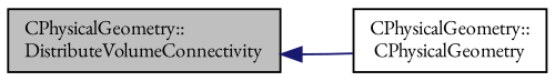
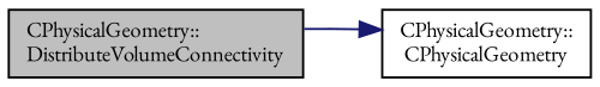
  digraph {
    rankdir=LR
    fontname="EB Garamond"
    node [color=black fontname="EB Garamond" fontsize=10 shape=record style=filled]
    n1 [fillcolor=grey75 fontcolor=black height=0.2 label="CPhysicalGeometry::\lDistributeVolumeConnectivity" width=0.4]
    n2 [fillcolor=white height=0.2 label="CPhysicalGeometry::\lCPhysicalGeometry" width=0.4]
-   n1 -> n2 [color=midnightblue dir=back fontname="EB Garamond" fontsize=10 labelfontname=Helvetica labelfontsize=10 style=solid]
+   n2 -> n1 [color=midnightblue dir=back fontname="EB Garamond" fontsize=10 labelfontname=Helvetica labelfontsize=10 style=solid]
  }
